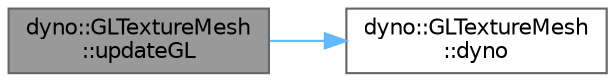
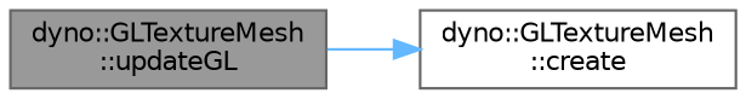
  digraph {
    rankdir=LR
    node [fontname=Helvetica fontsize=10 shape=box style=filled]
    n1 [color=gray40 fillcolor=grey60 fontcolor=black height=0.2 label="dyno::GLTextureMesh\l::updateGL" width=0.4]
-   n2 [color=grey40 fillcolor=white height=0.2 label="dyno::GLTextureMesh\l::dyno" width=0.4]
+   n2 [color=grey40 fillcolor=white height=0.2 label="dyno::GLTextureMesh\l::create" width=0.4]
    n1 -> n2 [color=steelblue1 fontname=Helvetica fontsize=10 labelfontname=Helvetica labelfontsize=10 style=solid]
  }
